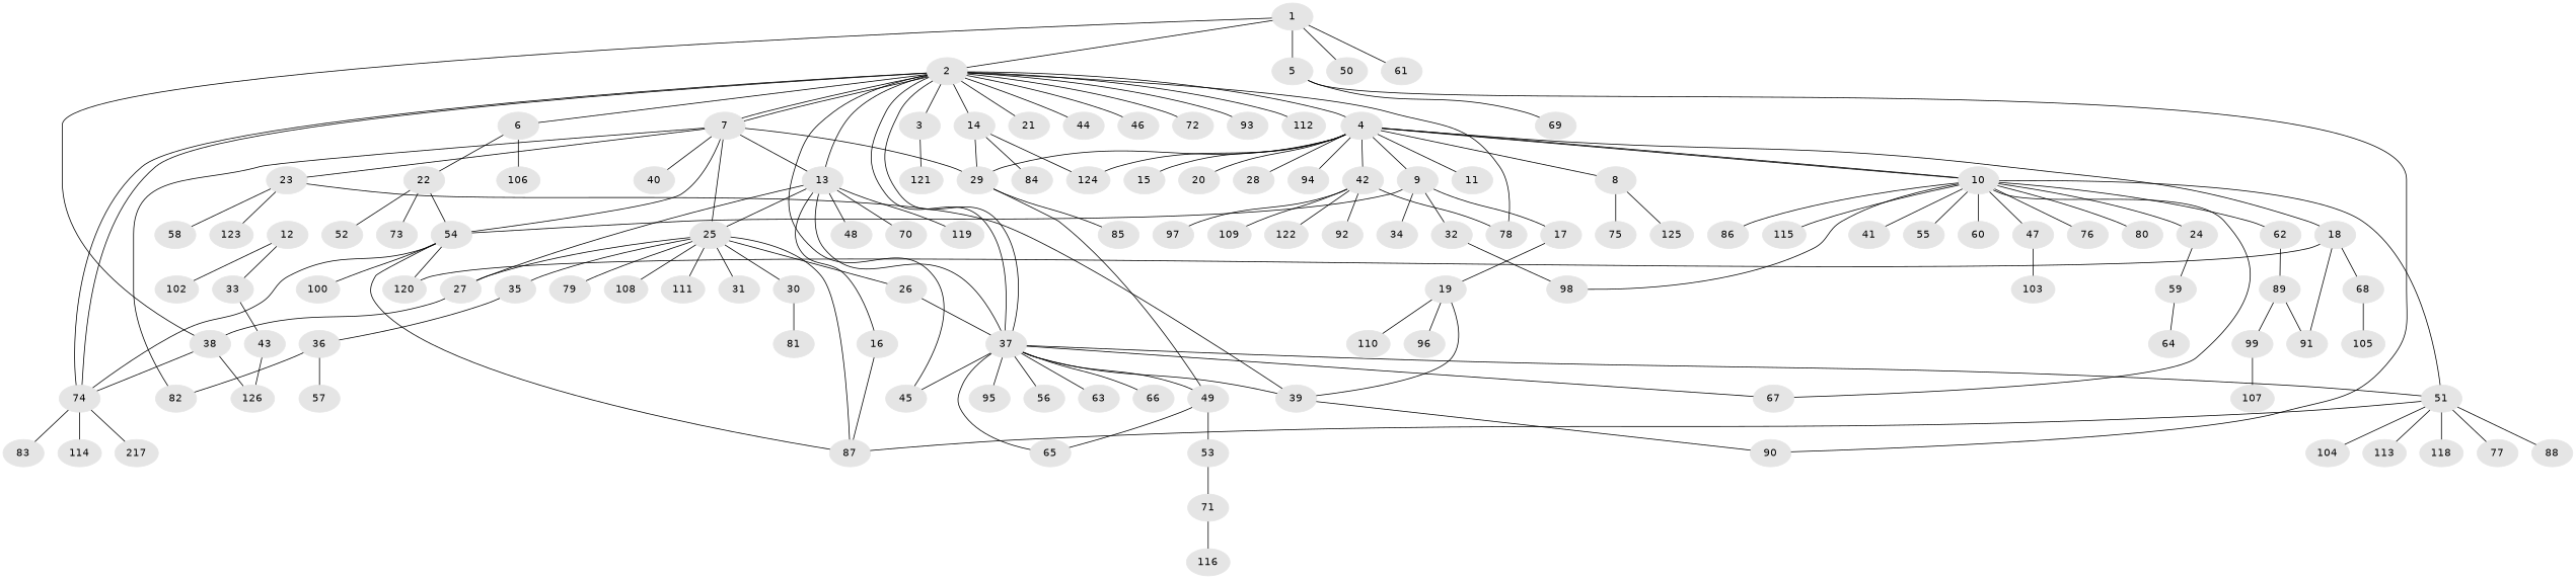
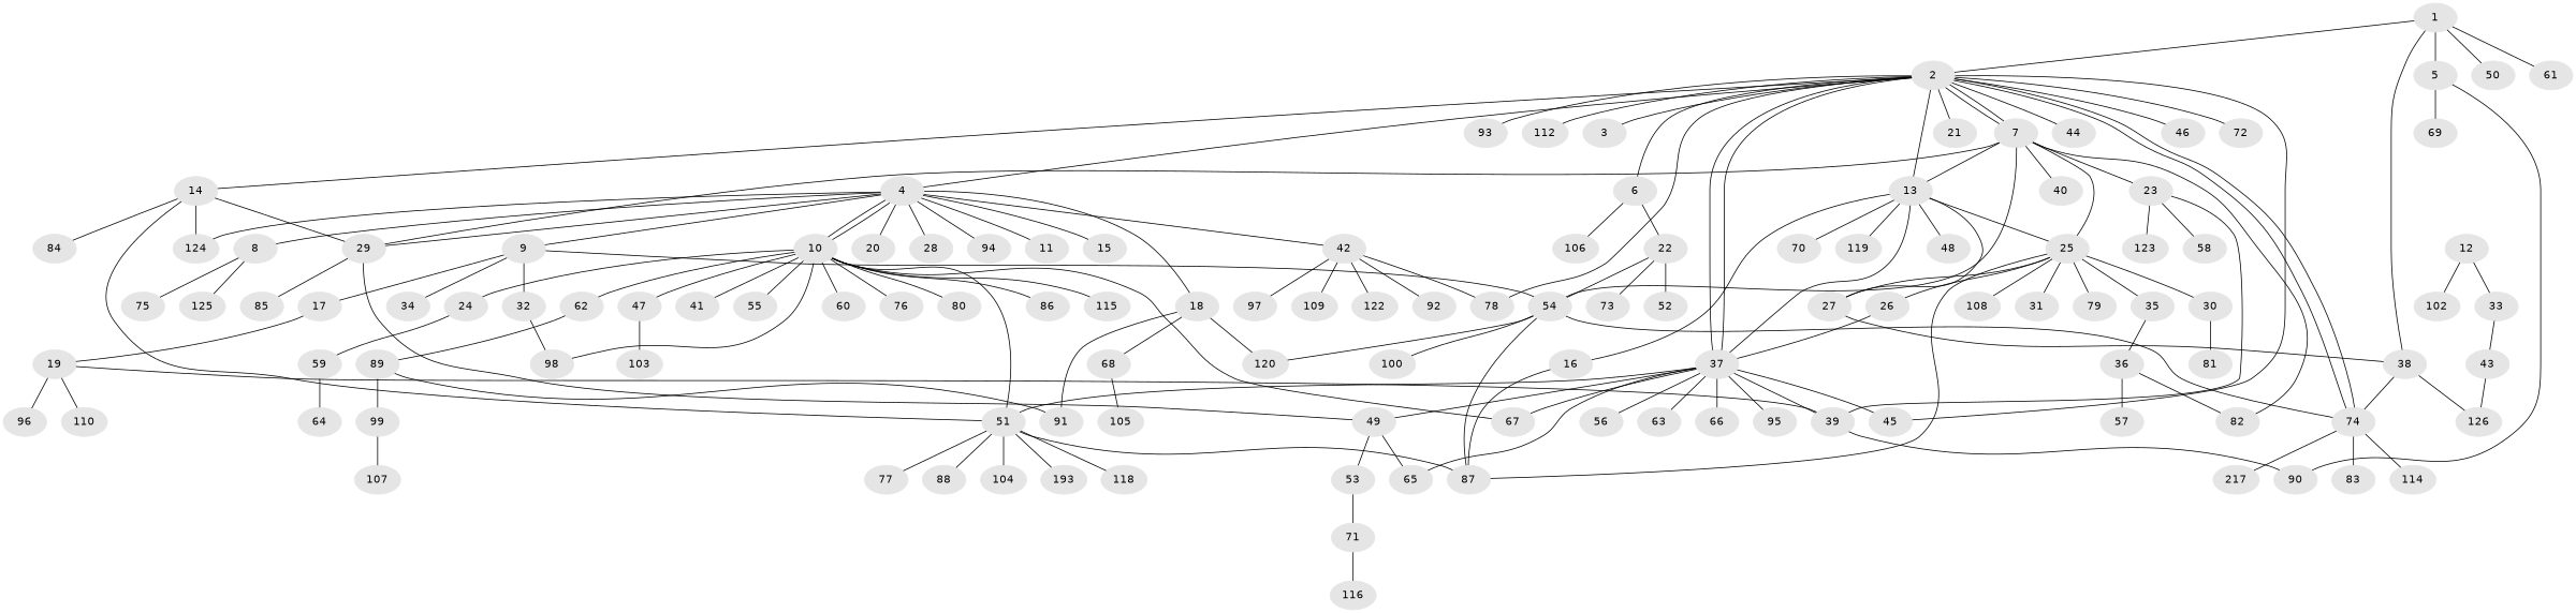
  graph {
    fontname="DejaVu Sans"
    node [color=gray90 fontname="DejaVu Sans" style=filled]
    edge [fontname="DejaVu Sans"]
    1
    2
    5
    38
    50
    61
    3
    4
    6
    7
    13
    14
    21
    37
    44
    45
    46
    72
    74
    78
    93
    112
    69
    90
    126
-   121
    8
    9
    10
    11
    15
    18
    20
    28
    29
    42
    94
    124
    22
    106
    23
    25
    40
    54
    82
    16
    27
    48
    70
    119
    51
    84
    67
    39
    49
    56
    63
    65
    66
    95
    83
    114
    n63 [label=217]
    75
    125
    17
    32
    34
    24
    41
    47
    55
    60
    62
    76
    80
    86
    98
    115
    12
    33
    102
    68
    91
    120
    85
    92
    97
    109
    122
    52
    73
    58
    123
    87
    26
    30
    31
    35
    79
    108
-   111
    100
    19
    59
    103
    77
    88
    104
-   113
+   113 [label=193]
    118
    89
    43
    96
    110
    105
    64
    81
    36
    53
    57
    71
    116
    99
    107
    1 -- 2
    1 -- 5
    1 -- 38
    1 -- 50
    1 -- 61
    2 -- 3
    2 -- 4
    2 -- 6
    2 -- 7
    2 -- 7
    2 -- 13
    2 -- 14
    2 -- 21
    2 -- 37
    2 -- 37
    2 -- 44
    2 -- 45
    2 -- 46
    2 -- 72
    2 -- 74
    2 -- 74
    2 -- 78
    2 -- 93
    2 -- 112
    5 -- 69
    5 -- 90
    38 -- 74
    38 -- 126
-   3 -- 121
    4 -- 8
    4 -- 9
    4 -- 10
    4 -- 10
    4 -- 11
    4 -- 15
    4 -- 18
    4 -- 20
    4 -- 28
    4 -- 29
    4 -- 42
    4 -- 94
    4 -- 124
    6 -- 22
    6 -- 106
    7 -- 13
    7 -- 29
    7 -- 23
    7 -- 25
    7 -- 40
    7 -- 54
    7 -- 82
    13 -- 37
    13 -- 25
    13 -- 16
    13 -- 27
    13 -- 48
    13 -- 70
    13 -- 119
    14 -- 29
    14 -- 124
+   14 -- 51
    14 -- 84
    37 -- 45
    37 -- 51
    37 -- 67
    37 -- 39
    37 -- 49
    37 -- 56
    37 -- 63
    37 -- 65
    37 -- 66
    37 -- 95
    74 -- 83
    74 -- 114
    74 -- n63
    8 -- 75
    8 -- 125
    9 -- 54
    9 -- 17
    9 -- 32
    9 -- 34
    10 -- 51
    10 -- 67
    10 -- 24
    10 -- 41
    10 -- 47
    10 -- 55
    10 -- 60
    10 -- 62
    10 -- 76
    10 -- 80
    10 -- 86
    10 -- 98
    10 -- 115
    18 -- 68
    18 -- 91
    18 -- 120
    29 -- 49
    29 -- 85
    42 -- 78
    42 -- 92
    42 -- 97
    42 -- 109
    42 -- 122
    22 -- 54
    22 -- 52
    22 -- 73
    23 -- 39
    23 -- 58
    23 -- 123
    25 -- 27
    25 -- 87
    25 -- 26
    25 -- 30
    25 -- 31
    25 -- 35
    25 -- 79
    25 -- 108
-   25 -- 111
    54 -- 74
    54 -- 120
    54 -- 87
    54 -- 100
    16 -- 87
    27 -- 38
    51 -- 87
    51 -- 77
    51 -- 88
    51 -- 104
    51 -- 113
    51 -- 118
    39 -- 90
    49 -- 65
    49 -- 53
    17 -- 19
    32 -- 98
    24 -- 59
    47 -- 103
    62 -- 89
    12 -- 33
    12 -- 102
    33 -- 43
    68 -- 105
    26 -- 37
    30 -- 81
    35 -- 36
    19 -- 39
    19 -- 96
    19 -- 110
    59 -- 64
    89 -- 91
    89 -- 99
    43 -- 126
    36 -- 82
    36 -- 57
    53 -- 71
    71 -- 116
    99 -- 107
  }
